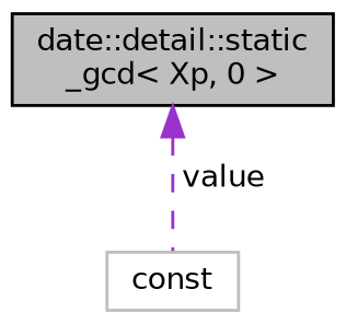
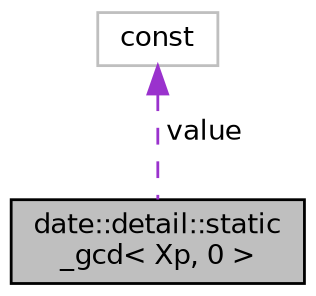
  digraph {
    node [fontname=Helvetica fontsize=10 shape=record style=filled]
    n1 [color=black fillcolor=grey75 fontcolor=black height=0.2 label="date::detail::static\l_gcd\< Xp, 0 \>" width=0.4]
    n2 [color=grey75 fillcolor=white height=0.2 label=const width=0.4]
-   n1 -> n2 [color=darkorchid3 dir=back fontname=Helvetica fontsize=10 label=" value" labelfontname=Helvetica labelfontsize=10 style=dashed]
+   n2 -> n1 [color=darkorchid3 dir=back fontname=Helvetica fontsize=10 label=" value" labelfontname=Helvetica labelfontsize=10 style=dashed]
  }
